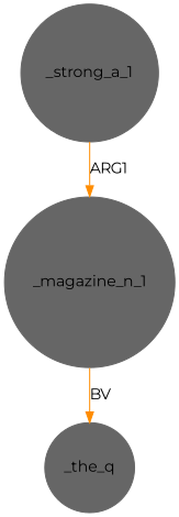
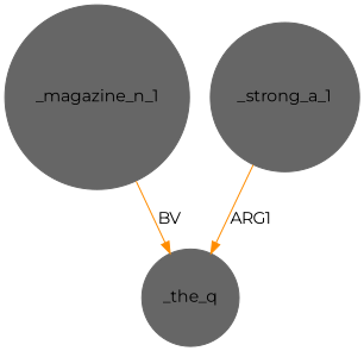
  digraph {
    fontname=Montserrat
    node [color=gray40 fontname=Montserrat shape=circle style=filled]
    edge [color=darkorange fontname=Montserrat]
    _magazine_n_1
    _the_q
    _strong_a_1
    _magazine_n_1 -> _the_q [label=BV]
-   _strong_a_1 -> _magazine_n_1 [label=ARG1]
+   _strong_a_1 -> _the_q [label=ARG1]
  }
